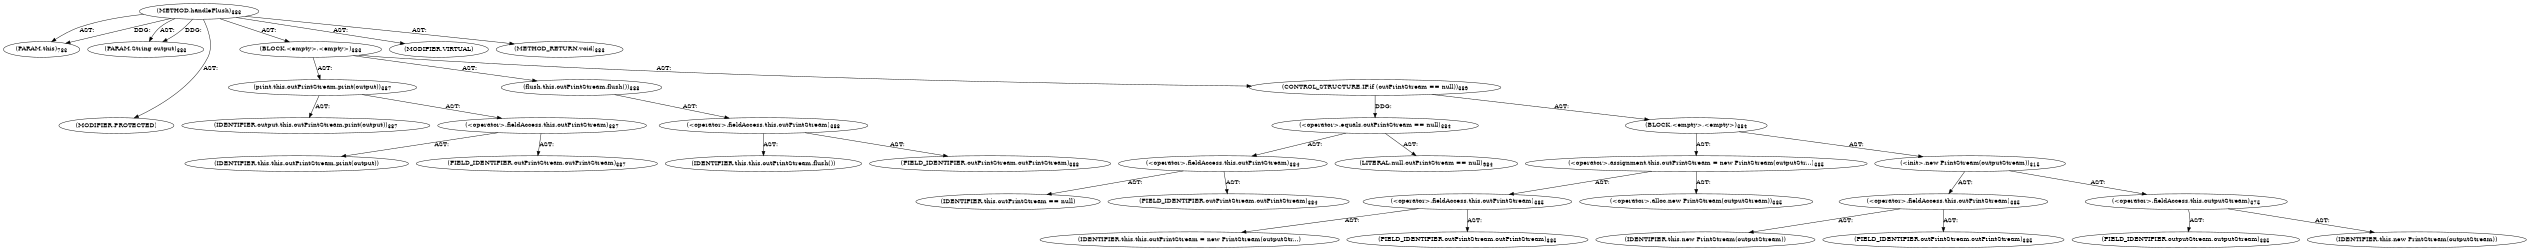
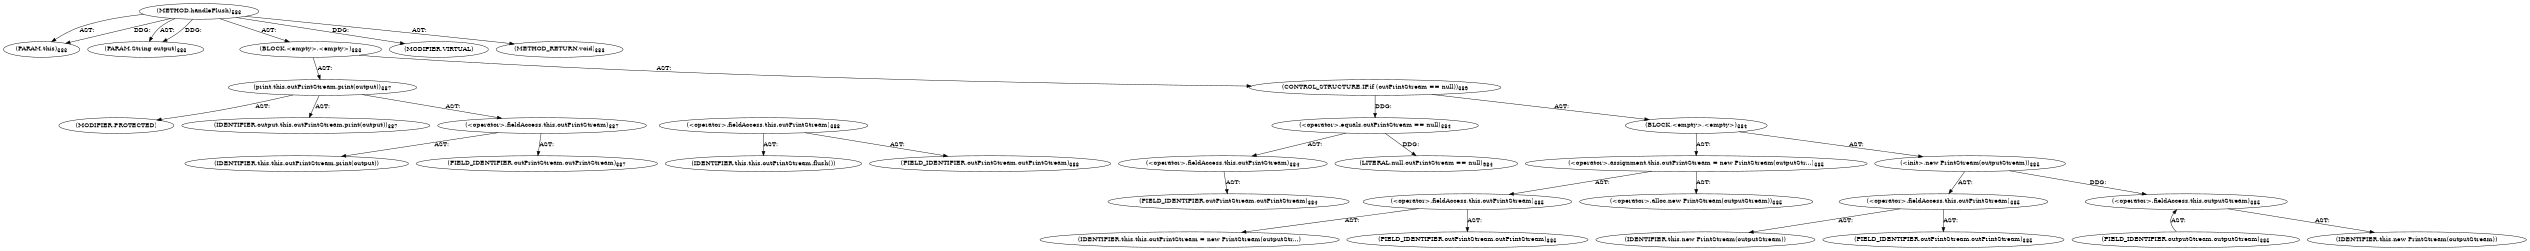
  digraph {
-   n1 [label=<(METHOD,handleFlush)<SUB>383</SUB>>]
-   n2 [label=<(PARAM,this)<SUB>783</SUB>>]
+   n1 [label=<(METHOD,handleFlush)<SUB>583</SUB>>]
+   n2 [label=<(PARAM,this)<SUB>383</SUB>>]
    n3 [label=<(PARAM,String output)<SUB>383</SUB>>]
    n4 [label=<(BLOCK,&lt;empty&gt;,&lt;empty&gt;)<SUB>383</SUB>>]
    n5 [label=<(MODIFIER,PROTECTED)>]
    n6 [label=<(MODIFIER,VIRTUAL)>]
    n7 [label=<(METHOD_RETURN,void)<SUB>383</SUB>>]
    n8 [label=<(CONTROL_STRUCTURE,IF,if (outPrintStream == null))<SUB>389</SUB>>]
    n9 [label=<(print,this.outPrintStream.print(output))<SUB>387</SUB>>]
-   n10 [label=<(flush,this.outPrintStream.flush())<SUB>388</SUB>>]
    n11 [label=<(&lt;operator&gt;.equals,outPrintStream == null)<SUB>384</SUB>>]
    n12 [label=<(BLOCK,&lt;empty&gt;,&lt;empty&gt;)<SUB>384</SUB>>]
    n13 [label=<(&lt;operator&gt;.fieldAccess,this.outPrintStream)<SUB>387</SUB>>]
    n14 [label=<(IDENTIFIER,output,this.outPrintStream.print(output))<SUB>387</SUB>>]
    n15 [label=<(&lt;operator&gt;.fieldAccess,this.outPrintStream)<SUB>388</SUB>>]
    n16 [label=<(&lt;operator&gt;.fieldAccess,this.outPrintStream)<SUB>384</SUB>>]
    n17 [label=<(LITERAL,null,outPrintStream == null)<SUB>984</SUB>>]
    n18 [label=<(&lt;operator&gt;.assignment,this.outPrintStream = new PrintStream(outputStr...)<SUB>385</SUB>>]
-   n19 [label=<(&lt;init&gt;,new PrintStream(outputStream))<SUB>315</SUB>>]
-   n20 [label=<(IDENTIFIER,this,outPrintStream == null)>]
+   n19 [label=<(&lt;init&gt;,new PrintStream(outputStream))<SUB>385</SUB>>]
    n21 [label=<(FIELD_IDENTIFIER,outPrintStream,outPrintStream)<SUB>384</SUB>>]
    n22 [label=<(&lt;operator&gt;.fieldAccess,this.outPrintStream)<SUB>385</SUB>>]
    n23 [label=<(&lt;operator&gt;.alloc,new PrintStream(outputStream))<SUB>385</SUB>>]
    n24 [label=<(&lt;operator&gt;.fieldAccess,this.outPrintStream)<SUB>385</SUB>>]
-   n25 [label=<(&lt;operator&gt;.fieldAccess,this.outputStream)<SUB>375</SUB>>]
+   n25 [label=<(&lt;operator&gt;.fieldAccess,this.outputStream)<SUB>385</SUB>>]
    n26 [label=<(IDENTIFIER,this,this.outPrintStream = new PrintStream(outputStr...)>]
    n27 [label=<(FIELD_IDENTIFIER,outPrintStream,outPrintStream)<SUB>385</SUB>>]
    n28 [label=<(IDENTIFIER,this,new PrintStream(outputStream))>]
    n29 [label=<(FIELD_IDENTIFIER,outPrintStream,outPrintStream)<SUB>385</SUB>>]
    n30 [label=<(IDENTIFIER,this,new PrintStream(outputStream))>]
    n31 [label=<(FIELD_IDENTIFIER,outputStream,outputStream)<SUB>385</SUB>>]
    n32 [label=<(IDENTIFIER,this,this.outPrintStream.print(output))>]
    n33 [label=<(FIELD_IDENTIFIER,outPrintStream,outPrintStream)<SUB>387</SUB>>]
    n34 [label=<(IDENTIFIER,this,this.outPrintStream.flush())>]
    n35 [label=<(FIELD_IDENTIFIER,outPrintStream,outPrintStream)<SUB>388</SUB>>]
    n1 -> n2 [label="AST: "]
    n1 -> n2 [label="DDG: "]
    n1 -> n3 [label="AST: "]
    n1 -> n3 [label="DDG: "]
    n1 -> n4 [label="AST: "]
-   n1 -> n5 [label="AST: "]
-   n1 -> n6 [label="AST: "]
+   n9 -> n5 [label="AST: "]
+   n1 -> n6 [label="DDG: "]
    n1 -> n7 [label="AST: "]
    n4 -> n8 [label="AST: "]
    n4 -> n9 [label="AST: "]
-   n4 -> n10 [label="AST: "]
    n8 -> n11 [label="DDG: "]
    n8 -> n12 [label="AST: "]
    n9 -> n13 [label="AST: "]
    n9 -> n14 [label="AST: "]
-   n10 -> n15 [label="AST: "]
    n11 -> n16 [label="AST: "]
-   n11 -> n17 [label="AST: "]
+   n11 -> n17 [label="DDG: "]
    n12 -> n18 [label="AST: "]
    n12 -> n19 [label="AST: "]
    n13 -> n32 [label="AST: "]
    n13 -> n33 [label="AST: "]
    n15 -> n34 [label="AST: "]
    n15 -> n35 [label="AST: "]
-   n16 -> n20 [label="AST: "]
    n16 -> n21 [label="AST: "]
    n18 -> n22 [label="AST: "]
    n18 -> n23 [label="AST: "]
    n19 -> n24 [label="AST: "]
-   n19 -> n25 [label="AST: "]
+   n19 -> n25 [label="DDG: "]
    n22 -> n26 [label="AST: "]
    n22 -> n27 [label="AST: "]
    n24 -> n28 [label="AST: "]
    n24 -> n29 [label="AST: "]
    n25 -> n30 [label="AST: "]
-   n25 -> n31 [label="AST: "]
+   n31 -> n25 [label="AST: "]
  }
